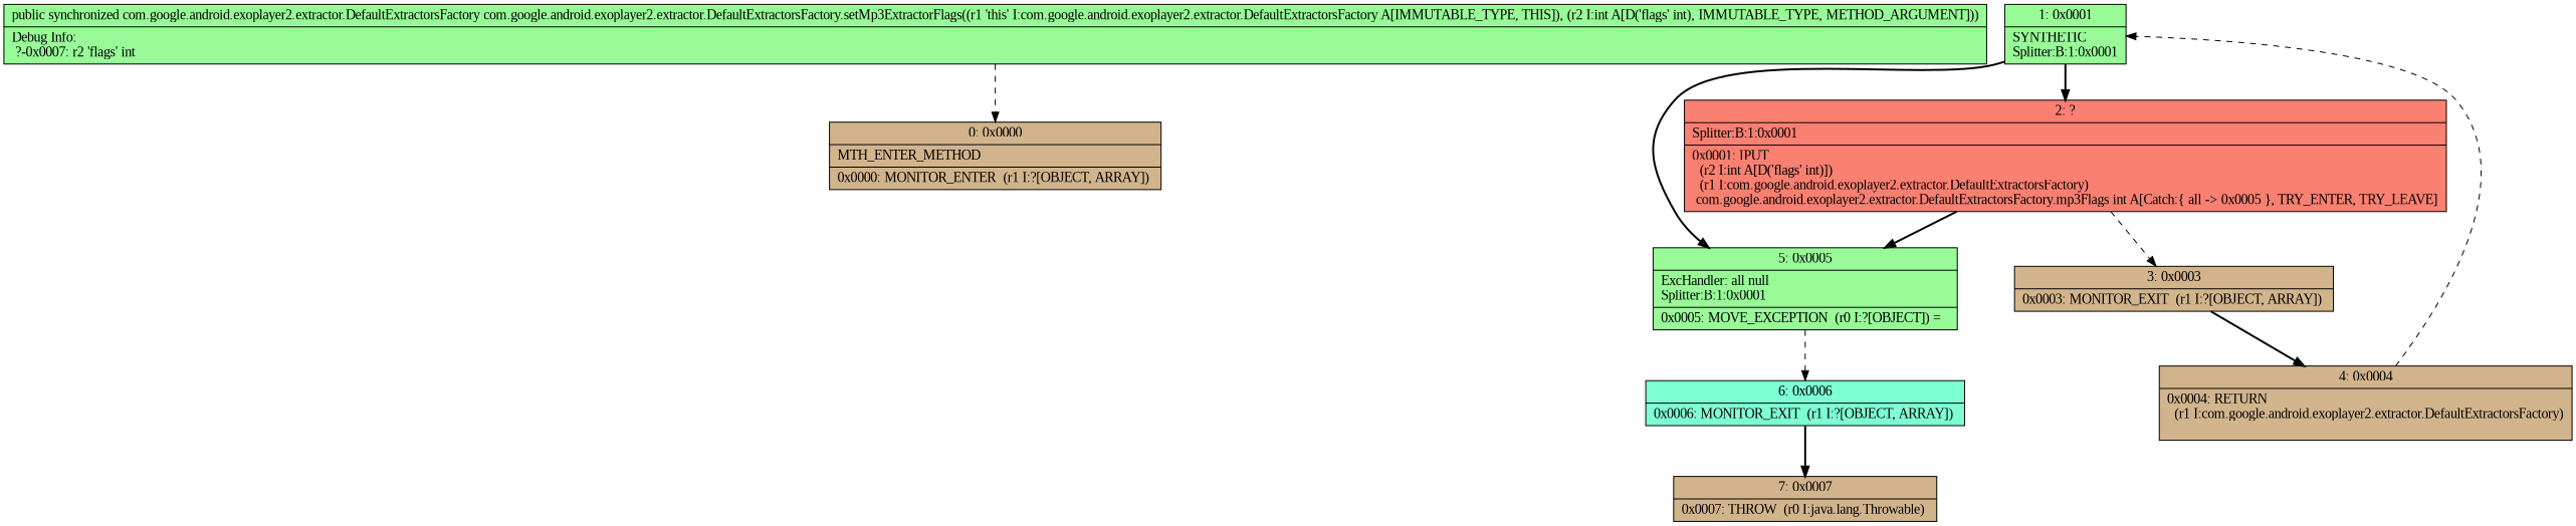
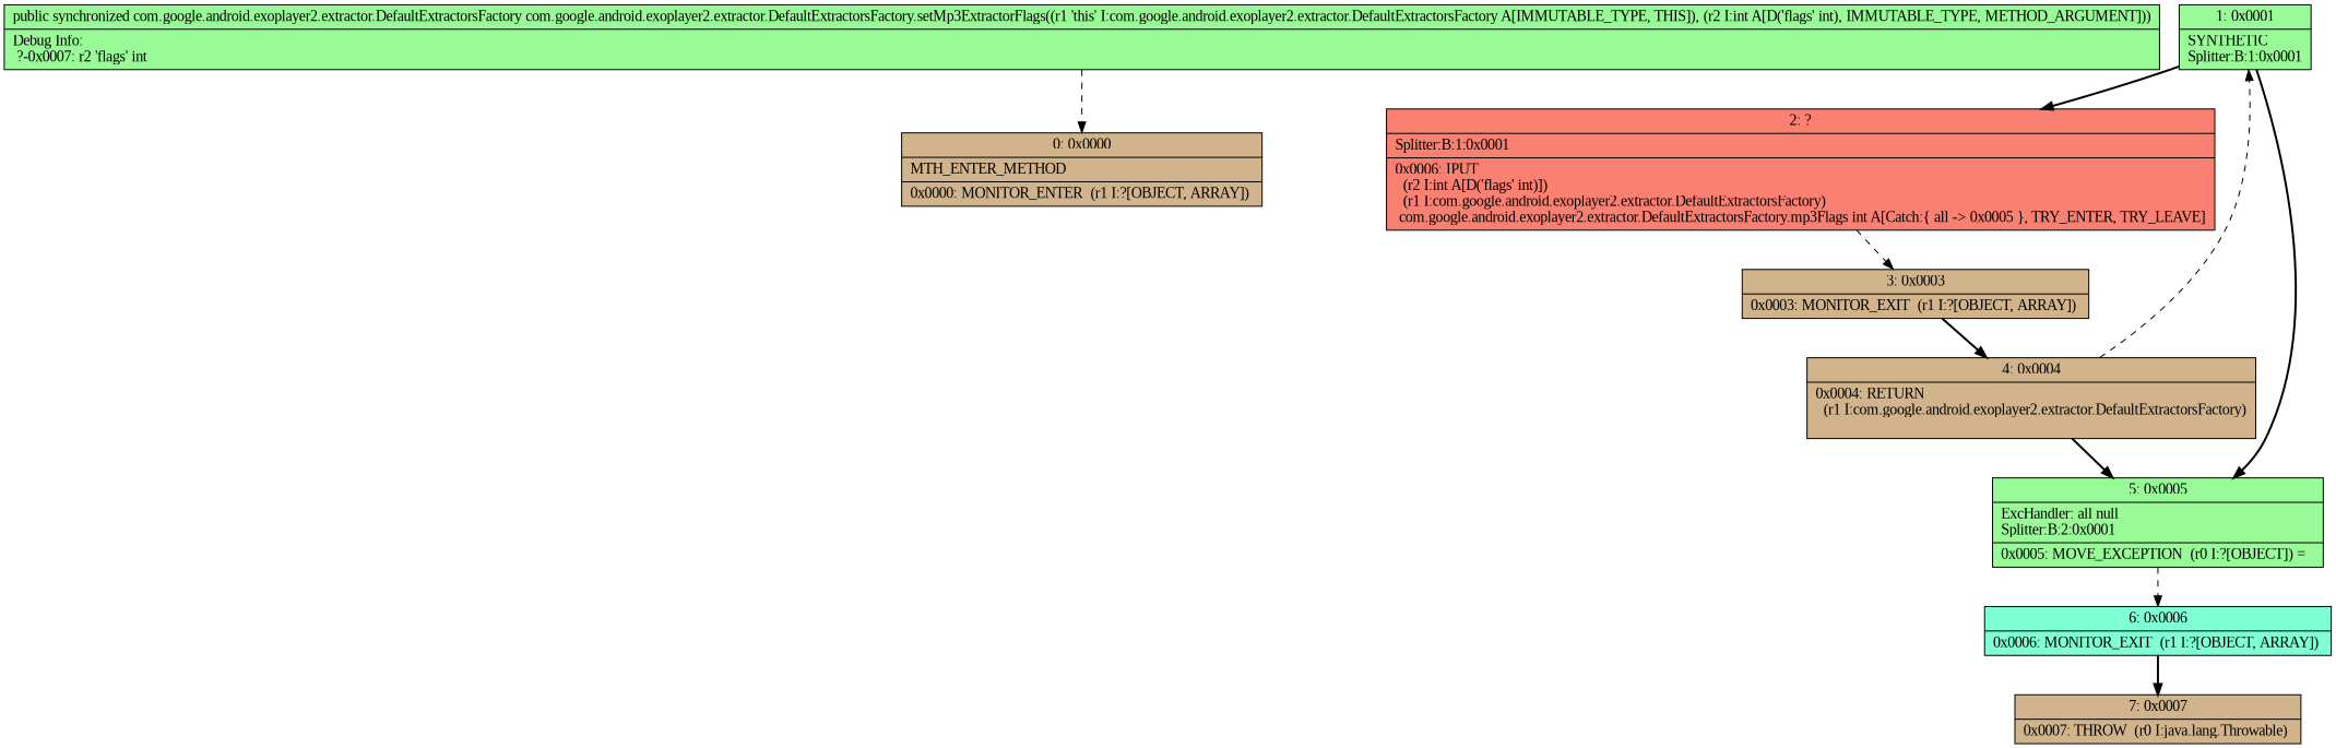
  digraph {
    fontname="Liberation Serif"
    node [fillcolor=tan fontname="Liberation Serif" shape=record style=filled]
    edge [fontname="Liberation Serif" style=bold]
    n1 [label="{0\:\ 0x0000|MTH_ENTER_METHOD\l|0x0000: MONITOR_ENTER  (r1 I:?[OBJECT, ARRAY]) \l}"]
    n2 [fillcolor=palegreen label="{1\:\ 0x0001|SYNTHETIC\lSplitter:B:1:0x0001\l}"]
-   n3 [fillcolor=salmon label="{2\:\ ?|Splitter:B:1:0x0001\l|0x0001: IPUT  \l  (r2 I:int A[D('flags' int)])\l  (r1 I:com.google.android.exoplayer2.extractor.DefaultExtractorsFactory)\l com.google.android.exoplayer2.extractor.DefaultExtractorsFactory.mp3Flags int A[Catch:\{ all \-\> 0x0005 \}, TRY_ENTER, TRY_LEAVE]\l}"]
-   n4 [fillcolor=palegreen label="{5\:\ 0x0005|ExcHandler: all null\lSplitter:B:1:0x0001\l|0x0005: MOVE_EXCEPTION  (r0 I:?[OBJECT]) =  \l}"]
+   n3 [fillcolor=salmon label="{2\:\ ?|Splitter:B:1:0x0001\l|0x0006: IPUT  \l  (r2 I:int A[D('flags' int)])\l  (r1 I:com.google.android.exoplayer2.extractor.DefaultExtractorsFactory)\l com.google.android.exoplayer2.extractor.DefaultExtractorsFactory.mp3Flags int A[Catch:\{ all \-\> 0x0005 \}, TRY_ENTER, TRY_LEAVE]\l}"]
+   n4 [fillcolor=palegreen label="{5\:\ 0x0005|ExcHandler: all null\lSplitter:B:2:0x0001\l|0x0005: MOVE_EXCEPTION  (r0 I:?[OBJECT]) =  \l}"]
    n5 [label="{3\:\ 0x0003|0x0003: MONITOR_EXIT  (r1 I:?[OBJECT, ARRAY]) \l}"]
    n6 [fillcolor=aquamarine label="{6\:\ 0x0006|0x0006: MONITOR_EXIT  (r1 I:?[OBJECT, ARRAY]) \l}"]
    n7 [label="{4\:\ 0x0004|0x0004: RETURN  \l  (r1 I:com.google.android.exoplayer2.extractor.DefaultExtractorsFactory)\l \l}"]
    n8 [label="{7\:\ 0x0007|0x0007: THROW  (r0 I:java.lang.Throwable) \l}"]
    n9 [fillcolor=palegreen label="{public synchronized com.google.android.exoplayer2.extractor.DefaultExtractorsFactory com.google.android.exoplayer2.extractor.DefaultExtractorsFactory.setMp3ExtractorFlags((r1 'this' I:com.google.android.exoplayer2.extractor.DefaultExtractorsFactory A[IMMUTABLE_TYPE, THIS]), (r2 I:int A[D('flags' int), IMMUTABLE_TYPE, METHOD_ARGUMENT]))  | Debug Info:\l  ?\-0x0007: r2 'flags' int\l}"]
    n2 -> n3
    n2 -> n4
-   n3 -> n4
+   n7 -> n4
    n3 -> n5 [style=dashed]
    n4 -> n6 [style=dashed]
    n5 -> n7
    n6 -> n8
    n7 -> n2 [style=dashed]
    n9 -> n1 [style=dashed]
  }
